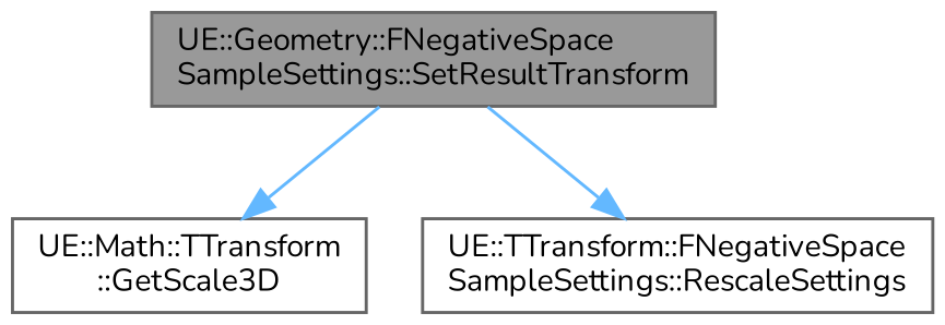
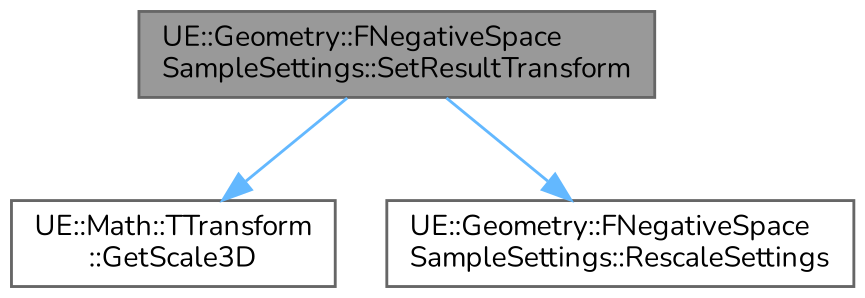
  digraph {
    rankdir=TB
    fontname=Nunito
    node [color=grey40 fillcolor=white fontname=Nunito fontsize=10 shape=box style=filled]
    edge [color=steelblue1 fontname=Nunito fontsize=10 labelfontname=Helvetica labelfontsize=10 style=solid]
    n1 [color=gray40 fillcolor=grey60 fontcolor=black height=0.2 label="UE::Geometry::FNegativeSpace\lSampleSettings::SetResultTransform" width=0.4]
    n2 [height=0.2 label="UE::Math::TTransform\l::GetScale3D" width=0.4]
-   n3 [height=0.2 label="UE::TTransform::FNegativeSpace\lSampleSettings::RescaleSettings" width=0.4]
+   n3 [height=0.2 label="UE::Geometry::FNegativeSpace\lSampleSettings::RescaleSettings" width=0.4]
    n1 -> n2
    n1 -> n3
  }
